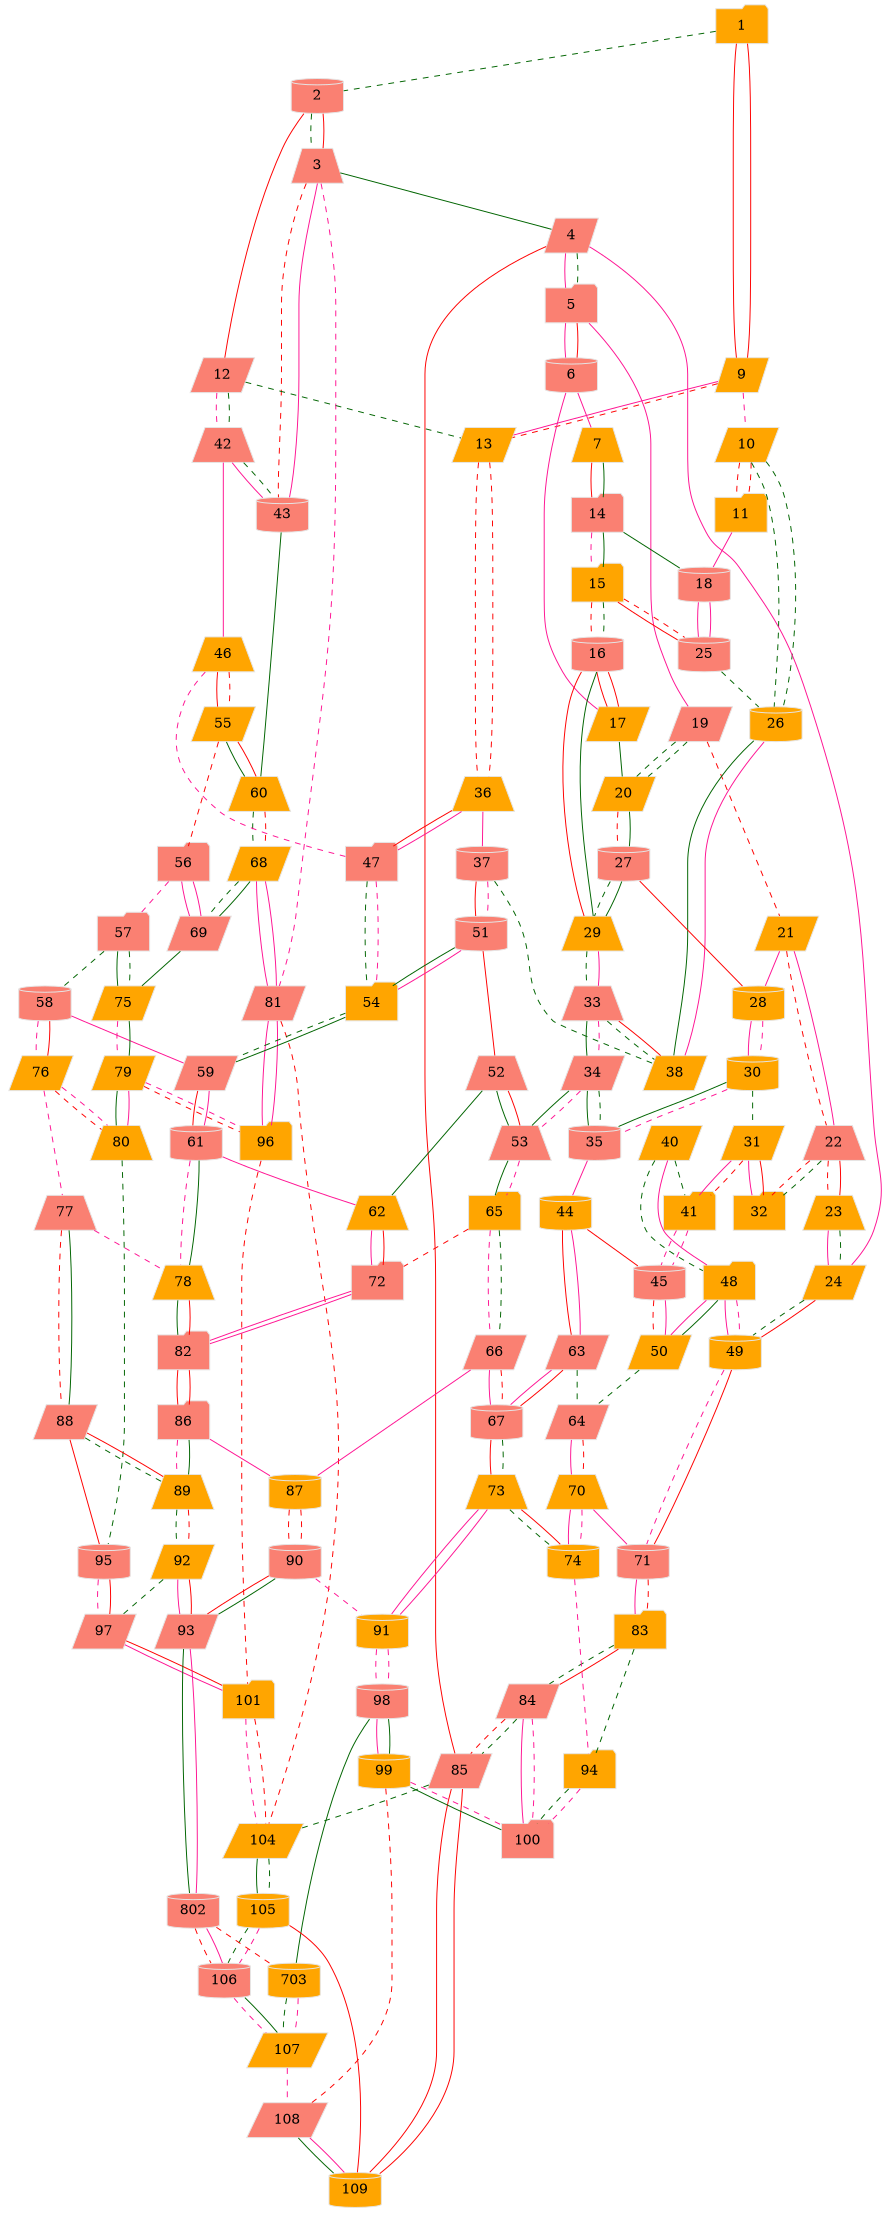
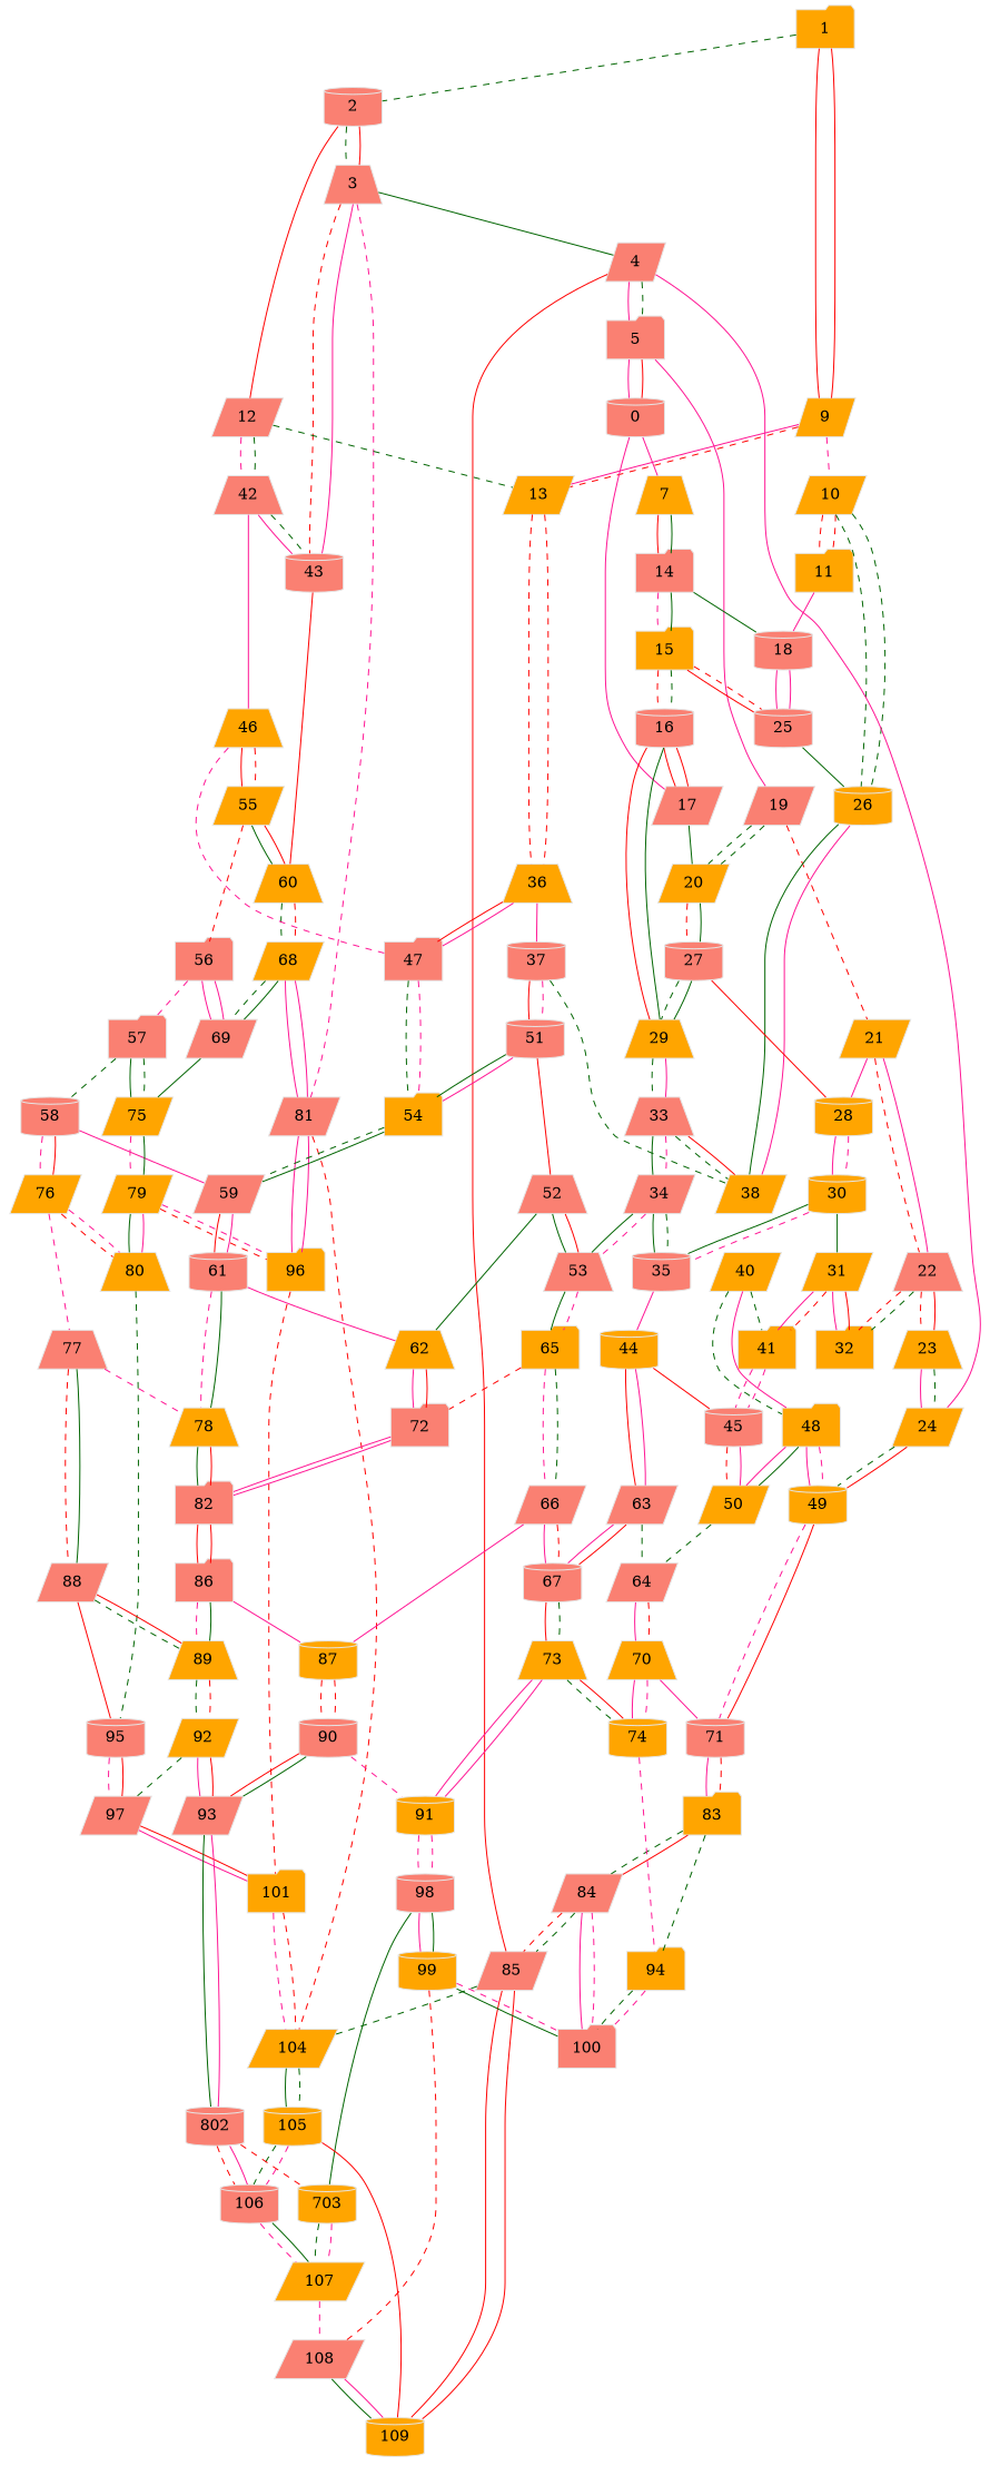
  graph {
    node [color=gray90 fillcolor=orange shape=parallelogram style=filled]
    edge [color=deeppink style=solid]
    1 [shape=folder]
    2 [fillcolor=salmon shape=cylinder]
    9
    3 [fillcolor=salmon shape=trapezium]
    12 [fillcolor=salmon]
    10
    13
    4 [fillcolor=salmon]
    43 [fillcolor=salmon shape=cylinder]
    81 [fillcolor=salmon]
    42 [fillcolor=salmon shape=trapezium]
    5 [fillcolor=salmon shape=folder]
    24
    85 [fillcolor=salmon]
    60 [shape=trapezium]
    96 [shape=folder]
    104
-   6 [fillcolor=salmon shape=cylinder]
+   6 [fillcolor=salmon shape=cylinder label=0]
    19 [fillcolor=salmon]
    49 [shape=cylinder]
    109 [shape=cylinder]
    7 [shape=trapezium]
-   17
+   17 [fillcolor=salmon]
    20
    21
    14 [fillcolor=salmon shape=folder]
    18 [fillcolor=salmon shape=cylinder]
    15 [shape=folder]
    11 [shape=folder]
    26 [shape=cylinder]
    36 [shape=trapezium]
    38
    25 [fillcolor=salmon shape=cylinder]
    46 [shape=trapezium]
    37 [fillcolor=salmon shape=cylinder]
    47 [fillcolor=salmon shape=folder]
    16 [fillcolor=salmon shape=cylinder]
    29 [shape=trapezium]
    33 [fillcolor=salmon shape=trapezium]
    27 [fillcolor=salmon shape=cylinder]
    22 [fillcolor=salmon shape=trapezium]
    28 [shape=cylinder]
    23 [shape=trapezium]
    32 [shape=folder]
    30 [shape=cylinder]
    71 [fillcolor=salmon shape=cylinder]
    31
    35 [fillcolor=salmon shape=cylinder]
    34 [fillcolor=salmon]
    41 [shape=folder]
    44 [shape=cylinder]
    45 [fillcolor=salmon shape=cylinder]
    53 [fillcolor=salmon shape=trapezium]
    65 [shape=folder]
    63 [fillcolor=salmon]
    51 [fillcolor=salmon shape=cylinder]
    54 [shape=folder]
    52 [fillcolor=salmon shape=trapezium]
    40
    48 [shape=folder]
    50
    55
    68
    64 [fillcolor=salmon]
    67 [fillcolor=salmon shape=cylinder]
    56 [fillcolor=salmon shape=folder]
    59 [fillcolor=salmon]
    83 [shape=folder]
    70 [shape=trapezium]
    62 [shape=trapezium]
    72 [fillcolor=salmon shape=folder]
    66 [fillcolor=salmon]
    61 [fillcolor=salmon shape=cylinder]
    57 [fillcolor=salmon shape=folder]
    69 [fillcolor=salmon]
    58 [fillcolor=salmon shape=cylinder]
    75
    76
    79
    77 [fillcolor=salmon shape=trapezium]
    80 [shape=trapezium]
    78 [shape=trapezium]
    82 [fillcolor=salmon shape=folder]
    73 [shape=trapezium]
    74 [shape=cylinder]
    87 [shape=cylinder]
    90 [fillcolor=salmon shape=cylinder]
    91 [shape=cylinder]
    94 [shape=folder]
    84 [fillcolor=salmon]
    86 [fillcolor=salmon shape=folder]
    98 [fillcolor=salmon shape=cylinder]
    100 [fillcolor=salmon shape=folder]
    88 [fillcolor=salmon]
    95 [fillcolor=salmon shape=cylinder]
    89 [shape=trapezium]
    101 [shape=folder]
    97 [fillcolor=salmon]
    105 [shape=cylinder]
    92
    93 [fillcolor=salmon]
    n102 [fillcolor=salmon label=802 shape=cylinder]
    99 [shape=cylinder]
    n104 [label=703 shape=cylinder]
    106 [fillcolor=salmon shape=cylinder]
    108 [fillcolor=salmon]
    107
    1 -- 2 [color=darkgreen style=dashed]
    1 -- 9 [color=red]
    1 -- 9 [color=red]
    2 -- 3 [color=darkgreen style=dashed]
    2 -- 3 [color=red]
    2 -- 12 [color=red]
    9 -- 10 [style=dashed]
    9 -- 13
    9 -- 13 [color=red style=dashed]
    3 -- 4 [color=darkgreen]
    3 -- 43 [color=red style=dashed]
    3 -- 43
    3 -- 81 [style=dashed]
    12 -- 13 [color=darkgreen style=dashed]
    12 -- 42 [style=dashed]
    12 -- 42 [color=darkgreen style=dashed]
    10 -- 11 [color=red style=dashed]
    10 -- 11 [color=red style=dashed]
    10 -- 26 [color=darkgreen style=dashed]
    10 -- 26 [color=darkgreen style=dashed]
    13 -- 36 [color=red style=dashed]
    13 -- 36 [color=red style=dashed]
    4 -- 5
    4 -- 5 [color=darkgreen style=dashed]
    4 -- 24
    4 -- 85 [color=red]
-   43 -- 60 [color=darkgreen]
+   43 -- 60 [color=red]
    81 -- 96
    81 -- 96
    81 -- 104 [color=red style=dashed]
    42 -- 43
    42 -- 43 [color=darkgreen style=dashed]
    42 -- 46
    5 -- 6
    5 -- 6 [color=red]
    5 -- 19
    24 -- 49 [color=darkgreen style=dashed]
    24 -- 49 [color=red]
    85 -- 104 [color=darkgreen style=dashed]
    85 -- 109 [color=red]
    85 -- 109 [color=red]
    60 -- 68 [color=darkgreen style=dashed]
    60 -- 68 [color=red style=dashed]
    96 -- 101 [color=red style=dashed]
    104 -- 105 [color=darkgreen]
    104 -- 105 [color=darkgreen style=dashed]
    6 -- 7
    6 -- 17
    19 -- 20 [color=darkgreen style=dashed]
    19 -- 20 [color=darkgreen style=dashed]
    19 -- 21 [color=red style=dashed]
    49 -- 71 [style=dashed]
    49 -- 71 [color=red]
    7 -- 14 [color=red]
    7 -- 14 [color=darkgreen]
    17 -- 20 [color=darkgreen]
    20 -- 27 [color=red style=dashed]
    20 -- 27 [color=darkgreen]
    21 -- 22 [color=red style=dashed]
    21 -- 22
    21 -- 28
    14 -- 18 [color=darkgreen]
    14 -- 15 [style=dashed]
    14 -- 15 [color=darkgreen]
    18 -- 25
    18 -- 25
    15 -- 25 [color=red]
    15 -- 25 [color=red style=dashed]
    15 -- 16 [color=red style=dashed]
    15 -- 16 [color=darkgreen style=dashed]
    11 -- 18
    26 -- 38 [color=darkgreen]
    26 -- 38
    36 -- 37
    36 -- 47 [color=red]
    36 -- 47
-   25 -- 26 [color=darkgreen style=dashed]
+   25 -- 26 [color=darkgreen]
    46 -- 47 [style=dashed]
    46 -- 55 [color=red]
    46 -- 55 [color=red style=dashed]
    37 -- 38 [color=darkgreen style=dashed]
    37 -- 51 [color=red]
    37 -- 51 [style=dashed]
    47 -- 54 [color=darkgreen style=dashed]
    47 -- 54 [style=dashed]
    16 -- 17 [color=red]
    16 -- 17 [color=red]
    16 -- 29 [color=red]
    16 -- 29 [color=darkgreen]
    29 -- 33 [color=darkgreen style=dashed]
    29 -- 33
    33 -- 38 [color=darkgreen style=dashed]
    33 -- 38 [color=red]
    33 -- 34 [color=darkgreen]
    33 -- 34 [style=dashed]
    27 -- 29 [color=darkgreen style=dashed]
    27 -- 29 [color=darkgreen]
    27 -- 28 [color=red]
    22 -- 23 [color=red style=dashed]
    22 -- 23 [color=red]
    22 -- 32 [color=red style=dashed]
    22 -- 32 [color=darkgreen style=dashed]
    28 -- 30
    28 -- 30 [style=dashed]
    23 -- 24
    23 -- 24 [color=darkgreen style=dashed]
-   30 -- 31 [color=darkgreen style=dashed]
+   30 -- 31 [color=darkgreen]
    30 -- 35 [color=darkgreen]
    30 -- 35 [style=dashed]
    71 -- 83
    71 -- 83 [color=red style=dashed]
    31 -- 32
    31 -- 32 [color=red]
    31 -- 41
    31 -- 41 [color=red style=dashed]
    35 -- 44
    34 -- 35 [color=darkgreen]
    34 -- 35 [color=darkgreen style=dashed]
    34 -- 53 [color=darkgreen]
    34 -- 53 [style=dashed]
    41 -- 45 [style=dashed]
    41 -- 45 [style=dashed]
    44 -- 45 [color=red]
    44 -- 63 [color=red]
    44 -- 63
    45 -- 50 [color=red style=dashed]
    45 -- 50
    53 -- 65 [color=darkgreen]
    53 -- 65 [style=dashed]
    65 -- 72 [color=red style=dashed]
    65 -- 66 [style=dashed]
    65 -- 66 [color=darkgreen style=dashed]
    63 -- 64 [color=darkgreen style=dashed]
    63 -- 67
    63 -- 67 [color=red]
    51 -- 54 [color=darkgreen]
    51 -- 54
    51 -- 52 [color=red]
    54 -- 59 [color=darkgreen style=dashed]
    54 -- 59 [color=darkgreen]
    52 -- 53 [color=darkgreen]
    52 -- 53 [color=red]
    52 -- 62 [color=darkgreen]
    40 -- 41 [color=darkgreen style=dashed]
    40 -- 48 [color=darkgreen style=dashed]
    40 -- 48
    48 -- 49
    48 -- 49 [style=dashed]
    48 -- 50
    48 -- 50 [color=darkgreen]
    50 -- 64 [color=darkgreen style=dashed]
    55 -- 60 [color=darkgreen]
    55 -- 60 [color=red]
    55 -- 56 [color=red style=dashed]
    68 -- 81
    68 -- 81
    68 -- 69 [color=darkgreen style=dashed]
    68 -- 69 [color=darkgreen]
    64 -- 70
    64 -- 70 [color=red style=dashed]
    67 -- 73 [color=red]
    67 -- 73 [color=darkgreen style=dashed]
    56 -- 57 [style=dashed]
    56 -- 69
    56 -- 69
    59 -- 61 [color=red]
    59 -- 61
    83 -- 94 [color=darkgreen style=dashed]
    83 -- 84 [color=darkgreen style=dashed]
    83 -- 84 [color=red]
    70 -- 71
    70 -- 74
    70 -- 74 [style=dashed]
    62 -- 72
    62 -- 72 [color=red]
    72 -- 82
    72 -- 82
    66 -- 67
    66 -- 67 [color=red style=dashed]
    66 -- 87
    61 -- 62
    61 -- 78 [style=dashed]
    61 -- 78 [color=darkgreen]
    57 -- 58 [color=darkgreen style=dashed]
    57 -- 75 [color=darkgreen]
    57 -- 75 [color=darkgreen style=dashed]
    69 -- 75 [color=darkgreen]
    58 -- 59
    58 -- 76 [style=dashed]
    58 -- 76 [color=red]
    75 -- 79 [style=dashed]
    75 -- 79 [color=darkgreen]
    76 -- 77 [style=dashed]
    76 -- 80 [color=red style=dashed]
    76 -- 80 [style=dashed]
    79 -- 96 [color=red style=dashed]
    79 -- 96 [style=dashed]
    79 -- 80 [color=darkgreen]
    79 -- 80
    77 -- 78 [style=dashed]
    77 -- 88 [color=red style=dashed]
    77 -- 88 [color=darkgreen]
    80 -- 95 [color=darkgreen style=dashed]
    78 -- 82 [color=darkgreen]
    78 -- 82 [color=red]
    82 -- 86 [color=red]
    82 -- 86 [color=red]
    73 -- 74 [color=darkgreen style=dashed]
    73 -- 74 [color=red]
    73 -- 91
    73 -- 91
    74 -- 94 [style=dashed]
    87 -- 90 [color=red style=dashed]
    87 -- 90 [color=red style=dashed]
    90 -- 91 [style=dashed]
    90 -- 93 [color=red]
    90 -- 93 [color=darkgreen]
    91 -- 98 [style=dashed]
    91 -- 98 [style=dashed]
    94 -- 100 [color=darkgreen style=dashed]
    94 -- 100 [style=dashed]
    84 -- 85 [color=red style=dashed]
    84 -- 85 [color=darkgreen style=dashed]
    84 -- 100
    84 -- 100 [style=dashed]
    86 -- 87
    86 -- 89 [style=dashed]
    86 -- 89 [color=darkgreen]
    98 -- 99
    98 -- 99 [color=darkgreen]
    98 -- n104 [color=darkgreen]
    88 -- 95 [color=red]
    88 -- 89 [color=darkgreen style=dashed]
    88 -- 89 [color=red]
    95 -- 97 [style=dashed]
    95 -- 97 [color=red]
    89 -- 92 [color=darkgreen style=dashed]
    89 -- 92 [color=red style=dashed]
    101 -- 104 [style=dashed]
    101 -- 104 [color=red style=dashed]
    97 -- 101
    97 -- 101 [color=red]
    105 -- 109 [color=red]
    105 -- 106 [color=darkgreen style=dashed]
    105 -- 106 [style=dashed]
    92 -- 97 [color=darkgreen style=dashed]
    92 -- 93
    92 -- 93 [color=red]
    93 -- n102 [color=darkgreen]
    93 -- n102
    n102 -- n104 [color=red style=dashed]
    n102 -- 106 [color=red style=dashed]
    n102 -- 106
    99 -- 100 [color=darkgreen]
    99 -- 100 [style=dashed]
    99 -- 108 [color=red style=dashed]
    n104 -- 107 [color=darkgreen style=dashed]
    n104 -- 107 [style=dashed]
    106 -- 107 [style=dashed]
    106 -- 107 [color=darkgreen]
    108 -- 109 [color=darkgreen]
    108 -- 109
    107 -- 108 [style=dashed]
  }
